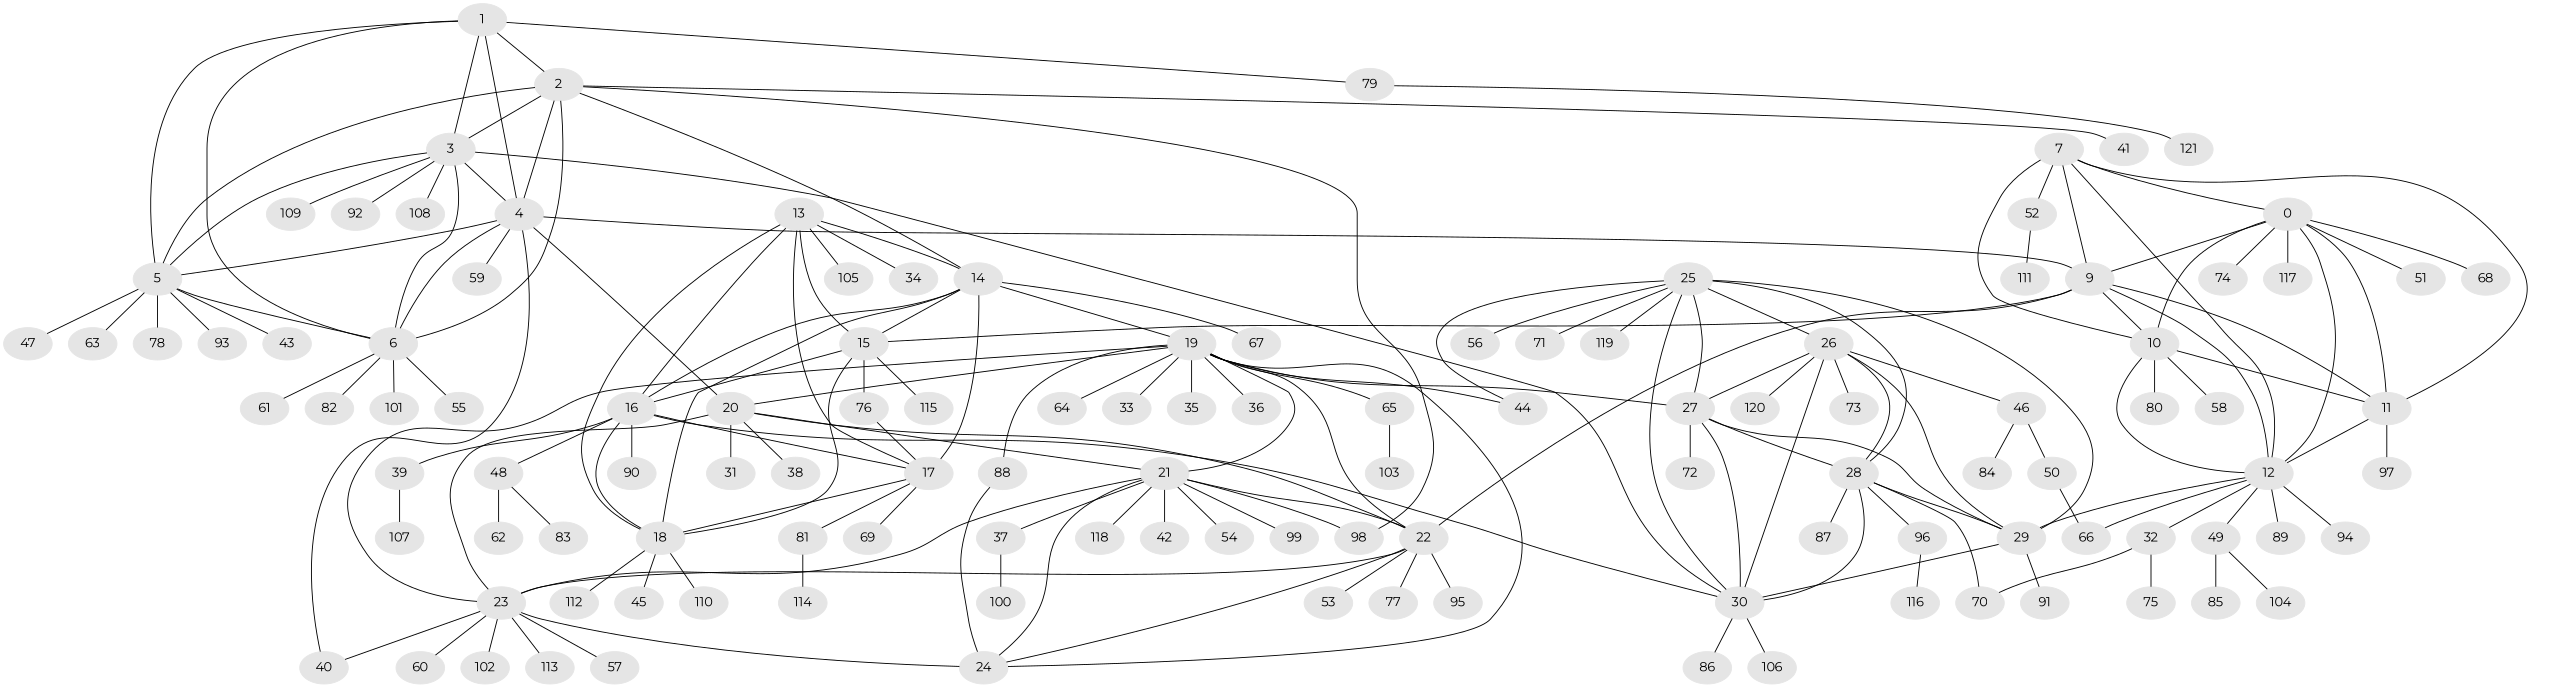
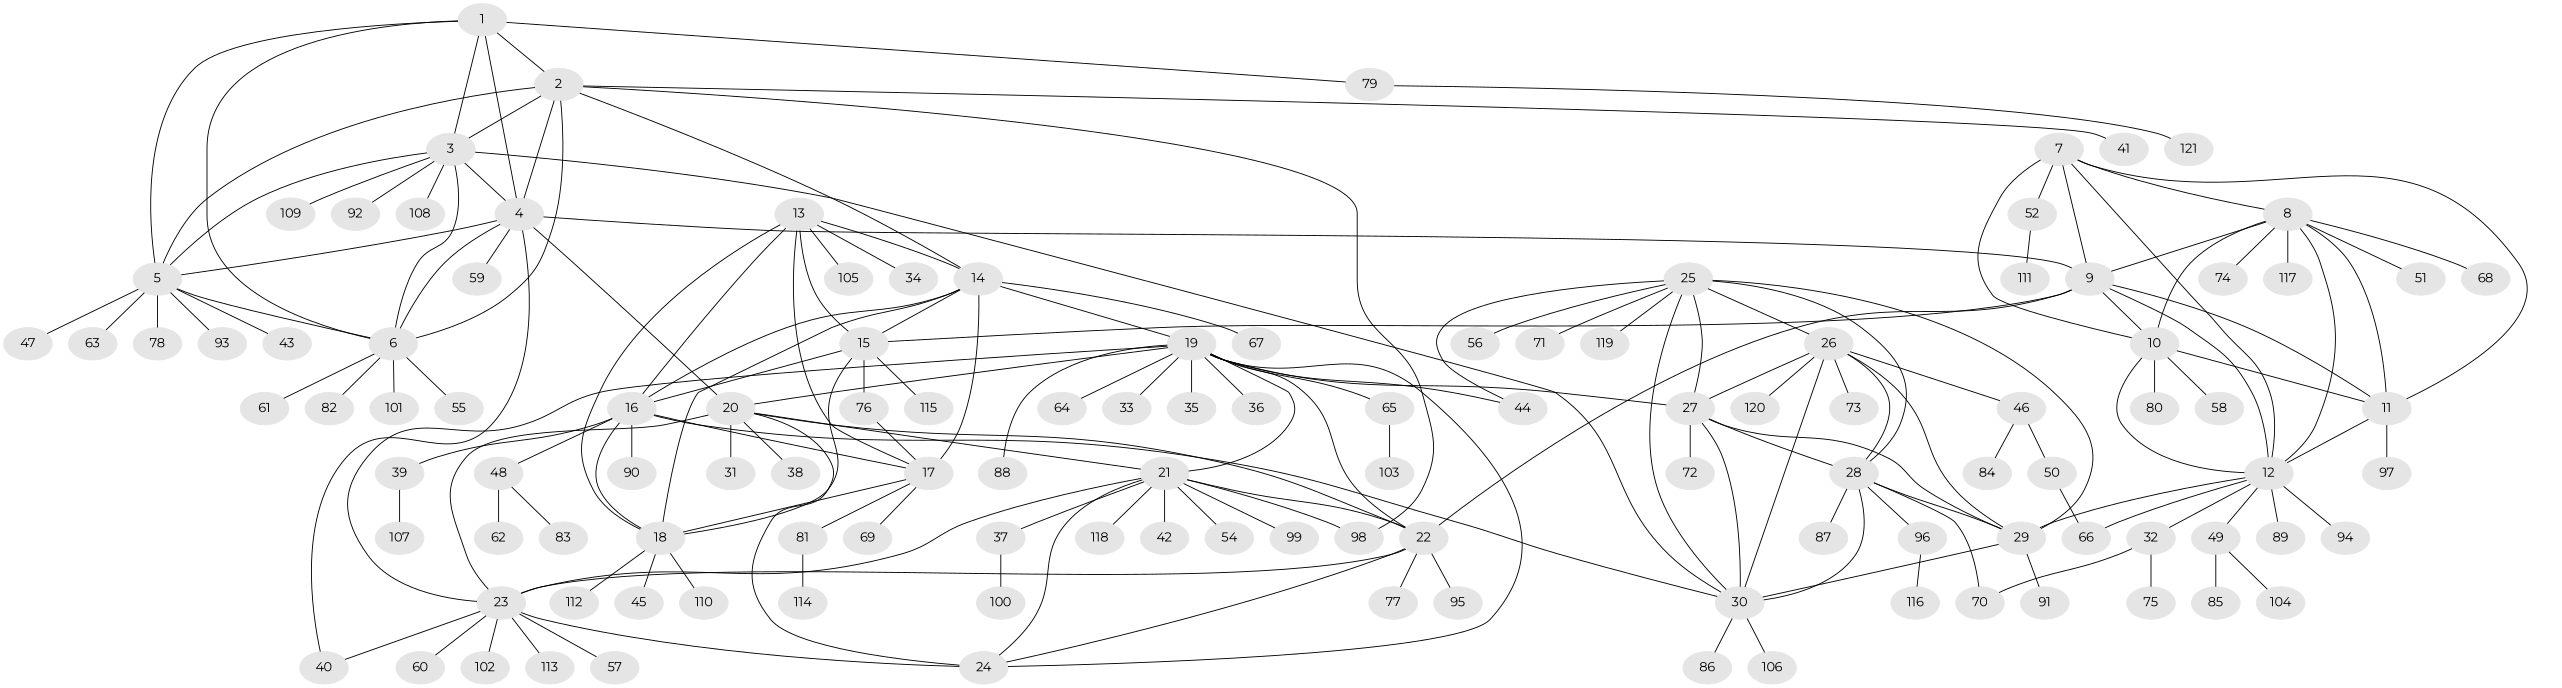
  graph {
    fontname=Montserrat
    node [color=gray90 fontname=Montserrat style=filled]
    edge [fontname=Montserrat]
    1
    2
    3
    4
    5
    6
    79
    14
    41
    98
    30
    92
    108
    109
    9
    20
    40
    59
    43
    47
    63
    78
    93
    55
    61
    82
    101
    121
    15
    16
    17
    18
    19
    67
    86
    106
    10
    11
    12
    22
    21
    23
    24
    31
    38
    7
-   8 [label=0]
+   8
    52
    51
    68
    74
    117
    58
    80
    97
    29
    32
    49
    66
    89
    94
    111
    76
    115
-   53
    77
    95
    91
    70
    75
    85
    104
    13
    34
    105
    39
    48
    90
    69
    81
    45
    110
    112
    27
    33
    35
    36
    44
    64
    65
    88
    107
    62
    83
    114
    37
    42
    54
    99
    118
    57
    60
    102
    113
    28
    72
    103
    100
    25
    26
    56
    71
    119
    46
    73
    120
    87
    96
    50
    84
    116
    1 -- 2
    1 -- 3
    1 -- 4
    1 -- 5
    1 -- 6
    1 -- 79
    2 -- 3
    2 -- 4
    2 -- 5
    2 -- 6
    2 -- 14
    2 -- 41
    2 -- 98
    3 -- 4
    3 -- 5
    3 -- 6
    3 -- 30
    3 -- 92
    3 -- 108
    3 -- 109
    4 -- 5
    4 -- 6
    4 -- 9
    4 -- 20
    4 -- 40
    4 -- 59
    5 -- 6
    5 -- 43
    5 -- 47
    5 -- 63
    5 -- 78
    5 -- 93
    6 -- 55
    6 -- 61
    6 -- 82
    6 -- 101
    79 -- 121
    14 -- 15
    14 -- 16
    14 -- 17
    14 -- 18
    14 -- 19
    14 -- 67
    30 -- 86
    30 -- 106
    9 -- 15
    9 -- 10
    9 -- 11
    9 -- 12
    9 -- 22
    20 -- 22
    20 -- 21
    20 -- 23
-   88 -- 24
+   20 -- 24
    20 -- 31
    20 -- 38
    15 -- 16
    15 -- 18
    15 -- 76
    15 -- 115
    16 -- 30
    16 -- 17
    16 -- 18
    16 -- 39
    16 -- 48
    16 -- 90
    17 -- 18
    17 -- 69
    17 -- 81
    18 -- 45
    18 -- 110
    18 -- 112
    19 -- 20
    19 -- 22
    19 -- 21
    19 -- 23
    19 -- 24
    19 -- 27
    19 -- 33
    19 -- 35
    19 -- 36
    19 -- 44
    19 -- 64
    19 -- 65
    19 -- 88
    10 -- 11
    10 -- 12
    10 -- 58
    10 -- 80
    11 -- 12
    11 -- 97
    12 -- 29
    12 -- 32
    12 -- 49
    12 -- 66
    12 -- 89
    12 -- 94
    22 -- 23
    22 -- 24
-   22 -- 53
    22 -- 77
    22 -- 95
    21 -- 98
    21 -- 22
    21 -- 23
    21 -- 24
    21 -- 37
    21 -- 42
    21 -- 54
    21 -- 99
    21 -- 118
    23 -- 40
    23 -- 24
    23 -- 57
    23 -- 60
    23 -- 102
    23 -- 113
    7 -- 9
    7 -- 10
    7 -- 11
    7 -- 12
    7 -- 8
    7 -- 52
    8 -- 9
    8 -- 10
    8 -- 11
    8 -- 12
    8 -- 51
    8 -- 68
    8 -- 74
    8 -- 117
    52 -- 111
    29 -- 30
    29 -- 91
    32 -- 70
    32 -- 75
    49 -- 85
    49 -- 104
    76 -- 17
    13 -- 14
    13 -- 15
    13 -- 16
    13 -- 17
    13 -- 18
    13 -- 34
    13 -- 105
    39 -- 107
    48 -- 62
    48 -- 83
    81 -- 114
    27 -- 30
    27 -- 29
    27 -- 28
    27 -- 72
    65 -- 103
    37 -- 100
    28 -- 30
    28 -- 29
    28 -- 70
    28 -- 87
    28 -- 96
    25 -- 30
    25 -- 29
    25 -- 27
    25 -- 44
    25 -- 28
    25 -- 26
    25 -- 56
    25 -- 71
    25 -- 119
    26 -- 30
    26 -- 29
    26 -- 27
    26 -- 28
    26 -- 46
    26 -- 73
    26 -- 120
    46 -- 50
    46 -- 84
    96 -- 116
    50 -- 66
  }
